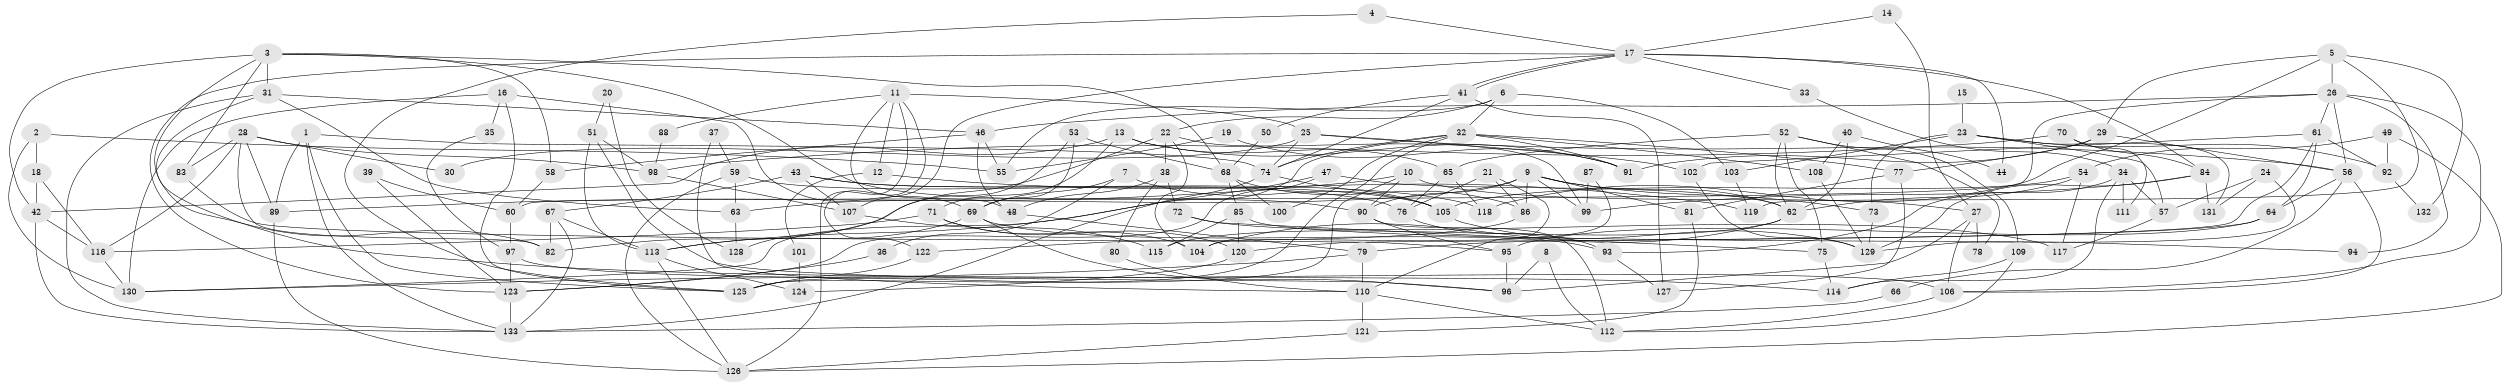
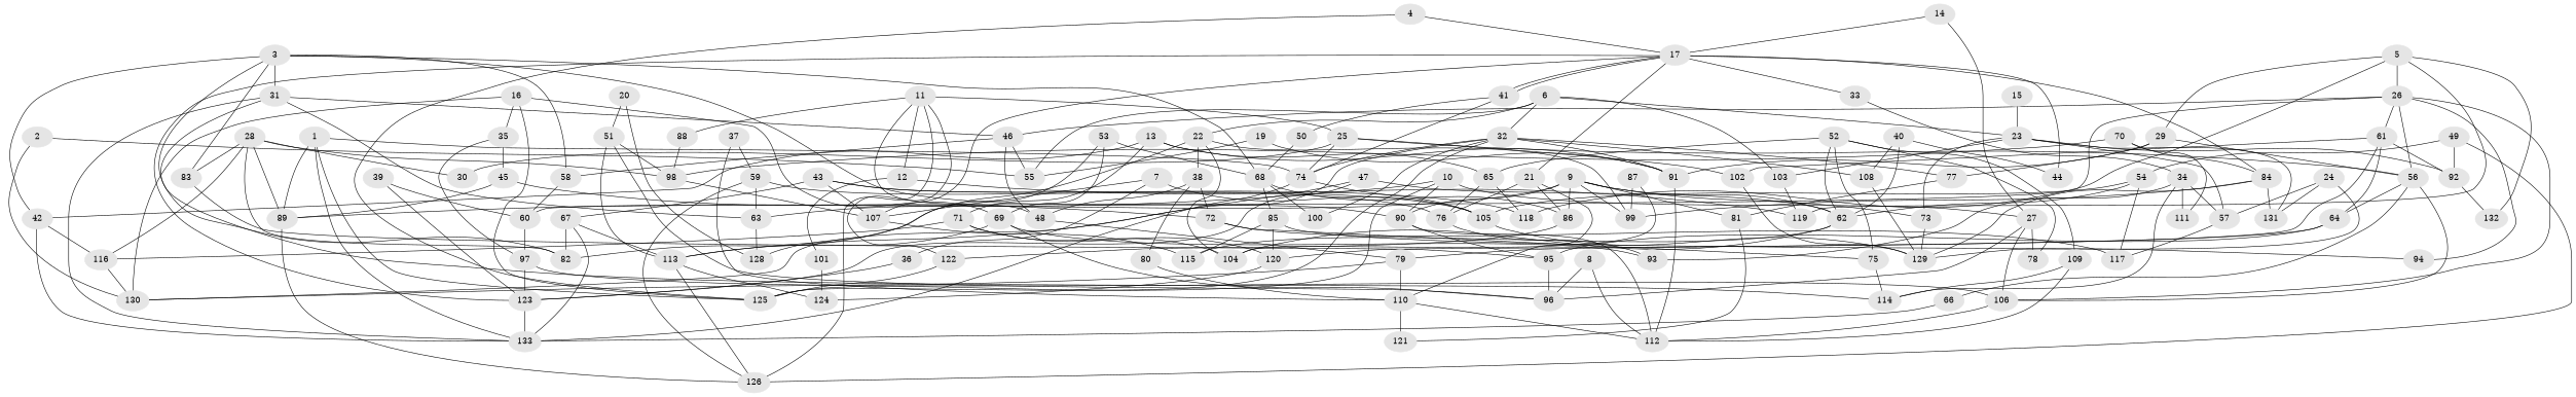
  graph {
    node [color=gray90 style=filled]
    1
    74
    89
    125
    133
    105
    126
    2
-   18
    55
    130
    42
    116
    3
    31
    58
    68
    82
    83
    90
    63
    46
    114
    60
    86
    100
    85
    95
    112
    4
    17
    107
    21
    33
    41
    44
    84
    123
    5
    26
    29
    118
    119
    132
    56
    61
    94
    106
    91
    77
    6
    22
    23
    32
    103
    99
    38
    104
    73
    57
    92
    131
    108
    7
    36
    129
    115
    8
    96
    9
    62
    81
    128
    121
    122
    10
    27
    78
    11
    12
    25
    48
    88
    101
    30
    102
    79
    98
    124
    13
    65
    71
    76
    120
    14
    15
    16
    35
    69
+   45
    97
    93
    113
    110
    34
    50
-   127
    19
    20
    51
    72
    80
    117
    24
    64
    66
    28
    111
    37
    59
    75
    39
    40
    43
    67
    47
    49
    54
    52
    109
    53
    70
    87
    1 -- 74
    1 -- 89
    1 -- 125
    1 -- 133
    74 -- 133
    74 -- 105
    89 -- 126
    105 -- 129
-   2 -- 18
    2 -- 55
    2 -- 130
-   18 -- 42
-   18 -- 116
    42 -- 133
    42 -- 116
    116 -- 130
    3 -- 42
    3 -- 31
    3 -- 58
    3 -- 68
    3 -- 82
    3 -- 83
    3 -- 90
    31 -- 133
    31 -- 63
    31 -- 46
    31 -- 114
    58 -- 60
    68 -- 86
    68 -- 100
    68 -- 85
    83 -- 95
    90 -- 95
    90 -- 112
    63 -- 128
    46 -- 55
    46 -- 58
    46 -- 48
    60 -- 97
    86 -- 122
    85 -- 94
    85 -- 115
    85 -- 120
    95 -- 96
    4 -- 125
    4 -- 17
    17 -- 107
+   17 -- 21
    17 -- 33
    17 -- 41
    17 -- 41
    17 -- 44
    17 -- 84
    17 -- 123
    107 -- 115
    21 -- 86
    21 -- 76
    21 -- 110
    33 -- 34
    41 -- 74
    41 -- 50
-   41 -- 127
    84 -- 99
    84 -- 131
    84 -- 129
    123 -- 133
    5 -- 26
    5 -- 29
    5 -- 118
    5 -- 119
    5 -- 132
    26 -- 46
    26 -- 60
    26 -- 56
    26 -- 61
    26 -- 94
    26 -- 106
    29 -- 56
    29 -- 91
    29 -- 77
    56 -- 106
    56 -- 64
    56 -- 66
    61 -- 92
    61 -- 102
    61 -- 120
    61 -- 64
    106 -- 112
+   91 -- 112
    77 -- 81
-   77 -- 127
    6 -- 55
    6 -- 22
+   6 -- 23
    6 -- 32
    6 -- 103
    22 -- 82
    22 -- 99
    22 -- 38
    22 -- 104
    23 -- 103
    23 -- 73
    23 -- 57
    23 -- 92
    23 -- 131
    32 -- 74
    32 -- 125
    32 -- 130
    32 -- 100
    32 -- 91
    32 -- 77
    32 -- 108
    103 -- 119
    38 -- 48
    38 -- 72
    38 -- 80
    73 -- 129
    57 -- 117
    92 -- 132
    108 -- 129
    7 -- 105
-   7 -- 69
+   7 -- 107
    7 -- 36
    36 -- 123
    8 -- 112
    8 -- 96
    9 -- 90
    9 -- 63
    9 -- 86
    9 -- 99
    9 -- 73
    9 -- 62
    9 -- 81
    62 -- 104
    62 -- 115
    81 -- 121
-   121 -- 126
    122 -- 125
    10 -- 89
    10 -- 125
    10 -- 90
    10 -- 27
    27 -- 106
    27 -- 96
    27 -- 78
    11 -- 126
    11 -- 122
    11 -- 12
    11 -- 25
    11 -- 48
    11 -- 88
    12 -- 119
    12 -- 101
    25 -- 74
    25 -- 56
    25 -- 30
    25 -- 102
    48 -- 79
    88 -- 98
    101 -- 124
    102 -- 129
    79 -- 130
    79 -- 110
    98 -- 107
    13 -- 42
    13 -- 91
    13 -- 65
    13 -- 71
    65 -- 118
    65 -- 76
    71 -- 116
    71 -- 104
    71 -- 120
    76 -- 93
    120 -- 124
    14 -- 17
    14 -- 27
    15 -- 23
    16 -- 125
    16 -- 130
    16 -- 35
    16 -- 69
+   35 -- 45
    35 -- 97
    69 -- 96
    69 -- 93
    69 -- 113
+   45 -- 89
+   45 -- 72
    97 -- 123
    97 -- 106
-   93 -- 127
    113 -- 126
    113 -- 124
    110 -- 112
    110 -- 121
    34 -- 114
    34 -- 57
    34 -- 93
    34 -- 111
    50 -- 68
    19 -- 55
    19 -- 91
    20 -- 128
    20 -- 51
    51 -- 96
    51 -- 98
    51 -- 113
    72 -- 117
    72 -- 75
    80 -- 110
    24 -- 57
    24 -- 131
    24 -- 129
    64 -- 95
    64 -- 79
    66 -- 133
    28 -- 89
    28 -- 116
    28 -- 82
    28 -- 83
    28 -- 30
    28 -- 98
    37 -- 110
    37 -- 59
    59 -- 126
    59 -- 63
    59 -- 76
    75 -- 114
    39 -- 60
    39 -- 123
    40 -- 44
    40 -- 108
    40 -- 62
    43 -- 105
    43 -- 107
    43 -- 118
    43 -- 67
    67 -- 133
    67 -- 82
    67 -- 113
    47 -- 123
    47 -- 62
    47 -- 113
    49 -- 126
    49 -- 92
    49 -- 54
    54 -- 105
    54 -- 62
    54 -- 117
    52 -- 62
    52 -- 78
    52 -- 65
    52 -- 75
    52 -- 109
    109 -- 114
    109 -- 112
    53 -- 68
    53 -- 128
    53 -- 69
    70 -- 84
    70 -- 98
    70 -- 111
    87 -- 99
    87 -- 104
  }
